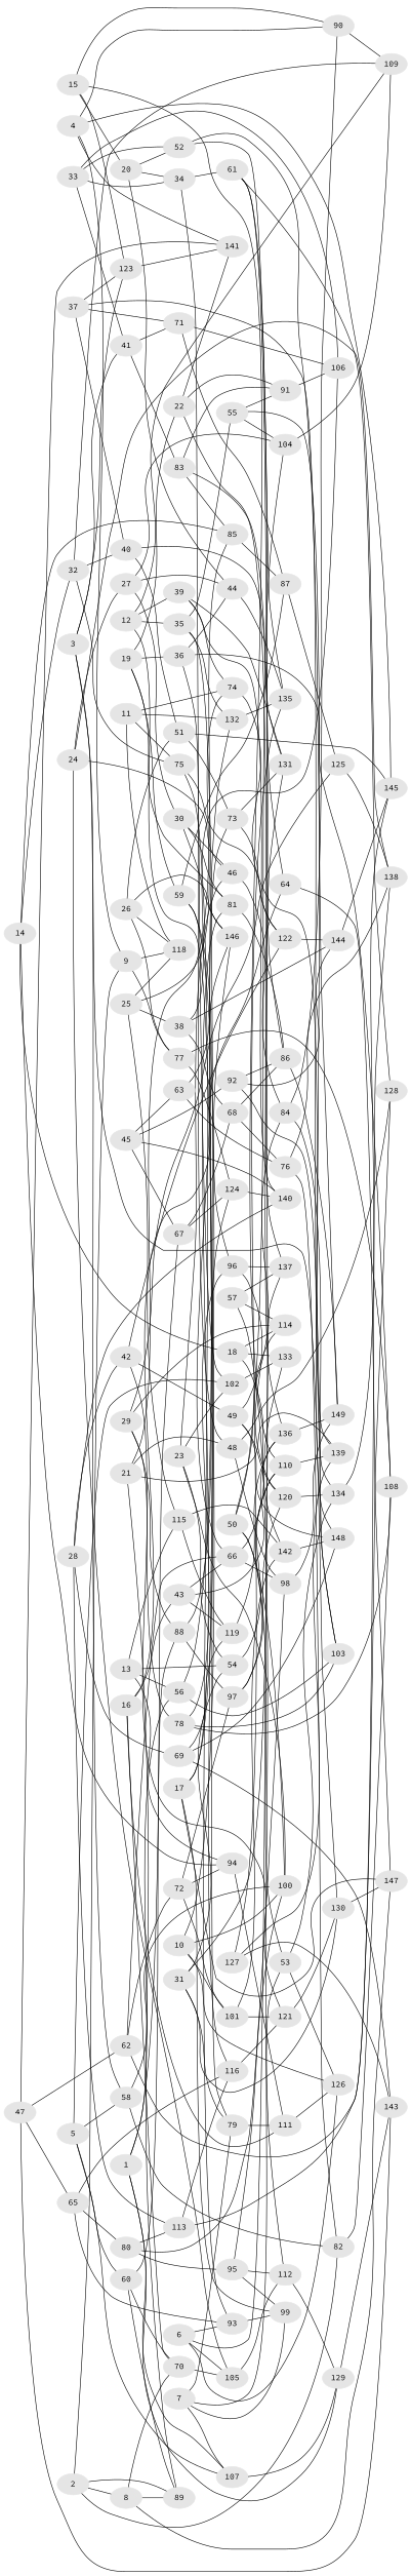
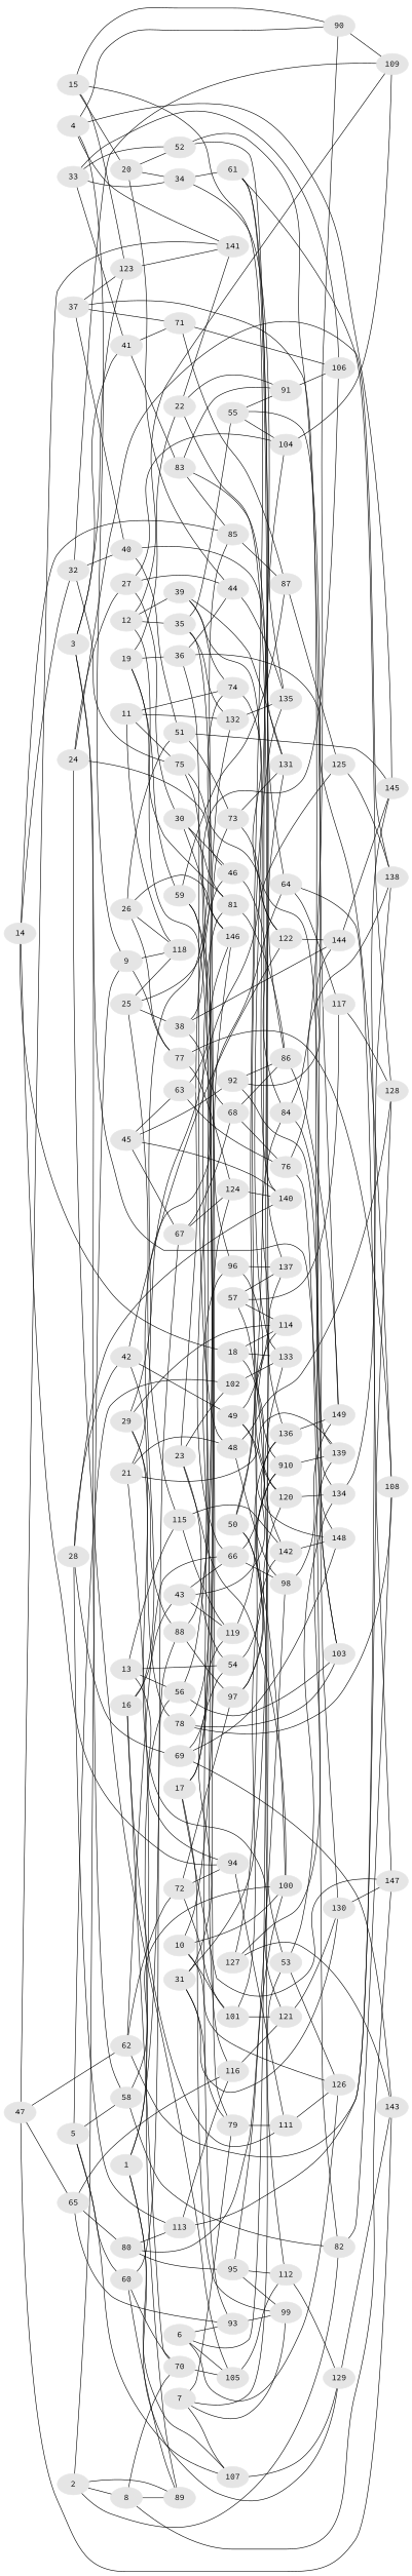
  graph {
    fontname="Source Code Pro"
    rankdir=LR
    node [color=gray90 fontname="Source Code Pro" style=filled]
    edge [fontname="Source Code Pro"]
    1
    56
    67
    107
    129
    132
    103
    68
    124
    143
    2
    8
    9
    82
    89
    70
    147
    77
    118
    108
    3
    41
    58
    123
    130
    71
    83
    100
    141
    4
    90
    145
    109
    5
    60
    102
    88
    133
    6
    93
    105
    126
    137
    99
    112
    7
    53
    79
    134
    111
    10
    101
    146
    142
    121
    11
    74
    75
    148
    122
    135
    12
    35
    39
    55
    96
    140
    131
    13
    54
    94
    115
-   110
+   110 [label=910]
    119
    14
    18
    32
    85
    114
    40
    87
    15
    20
    34
    44
    52
    139
    16
    43
    64
    136
    66
+   117
    17
    73
    81
    86
    19
    22
    36
    59
    91
    48
    116
    61
    149
    21
    98
    128
    106
    23
    46
    84
    24
    27
    138
    30
    104
    25
    38
    144
    26
    51
    28
    42
    69
    113
    49
    78
    29
    125
    97
    31
    33
    120
    37
    76
    45
    63
    92
    47
    62
    65
    72
    80
    50
    57
    127
    95
    1 -- 56
    1 -- 67
    1 -- 107
    1 -- 129
    56 -- 132
    56 -- 103
    67 -- 68
    67 -- 124
    107 -- 129
    129 -- 143
    132 -- 135
    68 -- 86
    68 -- 76
    124 -- 140
    2 -- 8
    2 -- 9
    2 -- 82
    2 -- 89
    8 -- 89
    8 -- 70
    8 -- 147
    9 -- 77
    9 -- 118
    82 -- 108
    70 -- 105
    77 -- 124
    77 -- 108
    3 -- 41
    3 -- 58
    3 -- 123
    3 -- 130
    41 -- 71
    41 -- 83
    58 -- 82
    58 -- 100
    123 -- 141
    130 -- 147
    71 -- 87
    71 -- 106
    83 -- 137
    83 -- 85
    83 -- 91
    4 -- 9
    4 -- 141
    4 -- 90
    4 -- 145
    90 -- 109
    5 -- 107
    5 -- 58
    5 -- 60
    5 -- 102
    60 -- 89
    60 -- 70
    60 -- 88
    102 -- 133
    88 -- 124
    88 -- 97
    6 -- 93
    6 -- 105
    6 -- 126
    6 -- 137
    93 -- 99
    105 -- 112
    112 -- 129
    7 -- 107
    7 -- 99
    7 -- 53
    7 -- 79
    53 -- 126
    53 -- 134
    79 -- 111
    134 -- 145
    111 -- 126
    10 -- 100
    10 -- 126
    10 -- 101
    10 -- 146
    101 -- 142
    101 -- 121
    142 -- 148
    121 -- 130
    11 -- 132
    11 -- 118
    11 -- 74
    11 -- 75
    74 -- 148
    75 -- 93
    75 -- 122
    122 -- 144
    12 -- 109
    12 -- 79
    12 -- 35
    12 -- 39
    35 -- 132
    35 -- 55
    35 -- 96
    39 -- 74
    39 -- 140
    39 -- 131
    55 -- 134
    55 -- 91
    55 -- 104
    96 -- 137
    96 -- 120
    13 -- 56
    13 -- 54
    13 -- 94
    13 -- 115
    54 -- 110
    94 -- 111
    115 -- 142
    115 -- 119
    110 -- 139
    119 -- 136
    14 -- 94
    14 -- 18
    14 -- 32
    14 -- 85
    18 -- 133
    18 -- 142
    18 -- 114
    32 -- 109
    32 -- 75
    32 -- 40
    85 -- 87
    40 -- 131
    40 -- 51
    87 -- 125
    15 -- 123
    15 -- 90
    15 -- 110
    15 -- 20
    20 -- 34
    20 -- 44
    20 -- 52
-   34 -- 102
+   34 -- 133
    34 -- 61
    44 -- 135
    52 -- 135
    52 -- 149
    16 -- 70
    16 -- 111
    16 -- 43
    16 -- 64
    43 -- 119
    43 -- 136
    43 -- 66
    64 -- 147
+   64 -- 117
    136 -- 149
    66 -- 133
    66 -- 98
+   117 -- 128
    17 -- 147
    17 -- 99
    17 -- 73
    17 -- 81
    73 -- 122
    73 -- 131
    81 -- 86
    86 -- 149
    19 -- 81
    19 -- 22
    19 -- 36
    19 -- 59
    22 -- 141
    22 -- 136
    22 -- 91
    36 -- 108
    36 -- 44
    36 -- 48
    59 -- 87
    59 -- 66
    59 -- 116
    91 -- 106
    48 -- 98
    48 -- 128
    116 -- 121
    61 -- 64
    61 -- 86
    61 -- 128
    21 -- 89
    21 -- 85
    21 -- 139
    21 -- 48
    98 -- 149
    23 -- 100
    23 -- 102
    23 -- 54
    23 -- 46
    46 -- 84
    84 -- 103
    84 -- 90
    24 -- 105
    24 -- 46
    24 -- 27
    24 -- 138
    27 -- 44
    27 -- 30
    27 -- 104
    30 -- 146
    30 -- 81
    30 -- 46
    104 -- 109
    25 -- 118
    25 -- 74
    25 -- 115
    25 -- 38
    38 -- 68
    38 -- 106
    38 -- 144
    144 -- 145
    26 -- 77
    26 -- 118
    26 -- 146
    26 -- 51
    51 -- 145
    51 -- 73
    28 -- 140
    28 -- 42
    28 -- 69
    28 -- 113
    42 -- 122
    42 -- 49
    42 -- 78
    69 -- 143
    69 -- 148
    69 -- 119
    113 -- 116
    113 -- 138
    49 -- 148
    49 -- 84
    49 -- 120
    78 -- 103
    78 -- 108
    78 -- 96
    29 -- 88
    29 -- 121
    29 -- 114
    29 -- 125
    125 -- 138
    97 -- 110
    97 -- 120
    31 -- 130
    31 -- 79
    31 -- 131
    31 -- 54
    33 -- 41
    33 -- 34
    33 -- 52
    33 -- 106
    120 -- 134
    37 -- 123
    37 -- 71
    37 -- 40
    37 -- 139
    76 -- 82
    76 -- 138
    45 -- 67
    45 -- 140
    45 -- 63
    45 -- 92
    63 -- 146
    63 -- 76
    92 -- 103
    92 -- 86
    92 -- 144
    47 -- 143
    47 -- 141
    47 -- 62
    47 -- 65
    62 -- 66
    62 -- 128
    62 -- 72
    65 -- 93
    65 -- 116
    65 -- 80
    72 -- 101
    72 -- 94
    72 -- 97
    80 -- 98
    80 -- 113
    80 -- 95
    50 -- 100
    50 -- 53
    50 -- 114
    50 -- 104
    57 -- 137
    57 -- 112
    57 -- 114
+   57 -- 117
    127 -- 143
    127 -- 135
    127 -- 139
    95 -- 100
    95 -- 99
    95 -- 112
  }
